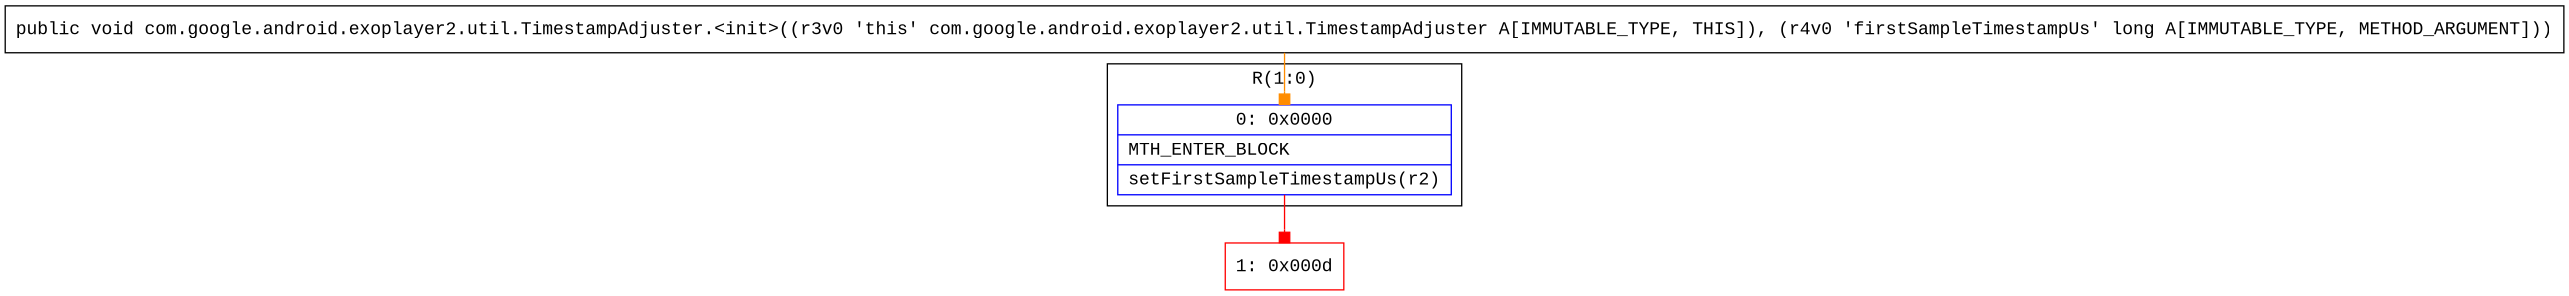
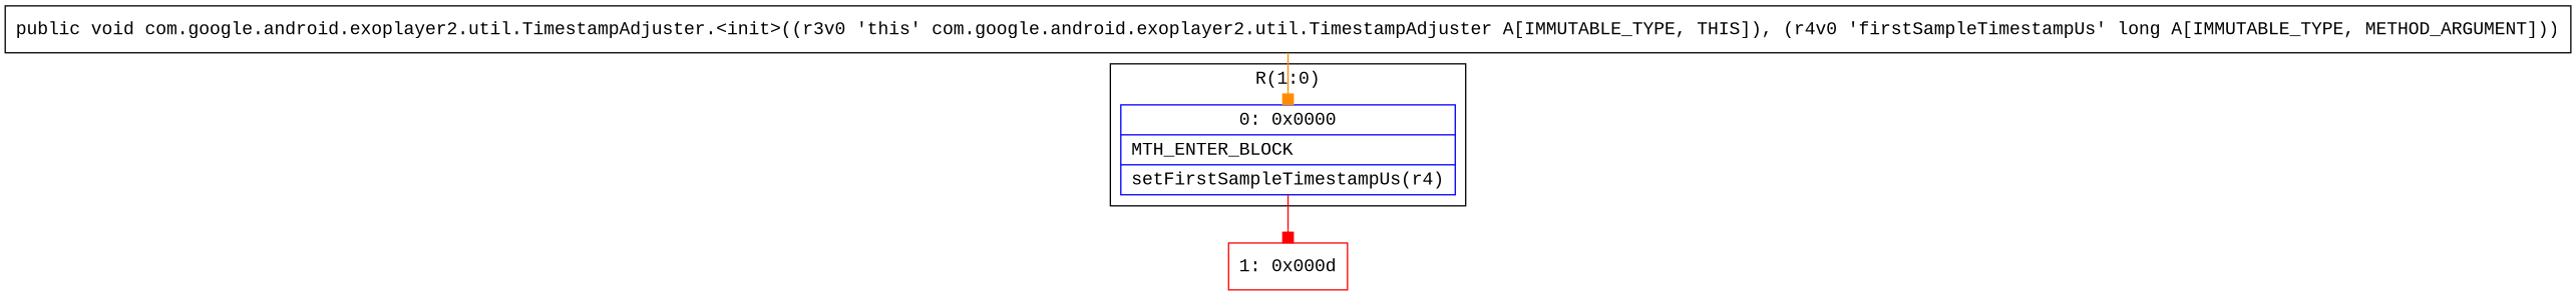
  digraph {
    fontname="Liberation Mono"
    node [shape=record fontname="Liberation Mono"]
    edge [arrowhead=box fontname="Liberation Mono"]
-   n1 [color=blue label="{0\:\ 0x0000|MTH_ENTER_BLOCK\l|setFirstSampleTimestampUs(r2)\l}"]
+   n1 [color=blue label="{0\:\ 0x0000|MTH_ENTER_BLOCK\l|setFirstSampleTimestampUs(r4)\l}"]
    n2 [color=red label="{1\:\ 0x000d}"]
    n3 [label="{public void com.google.android.exoplayer2.util.TimestampAdjuster.\<init\>((r3v0 'this' com.google.android.exoplayer2.util.TimestampAdjuster A[IMMUTABLE_TYPE, THIS]), (r4v0 'firstSampleTimestampUs' long A[IMMUTABLE_TYPE, METHOD_ARGUMENT])) }"]
    subgraph cluster_1 {
      label="R(1:0)"
      n1
    }
    n1 -> n2 [color=red]
    n3 -> n1 [color=darkorange]
  }
